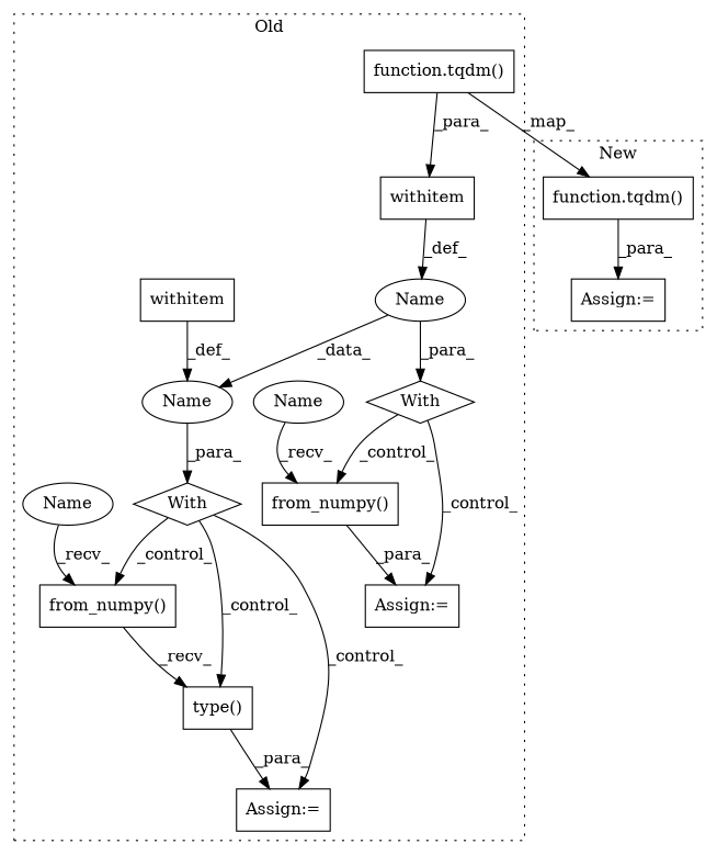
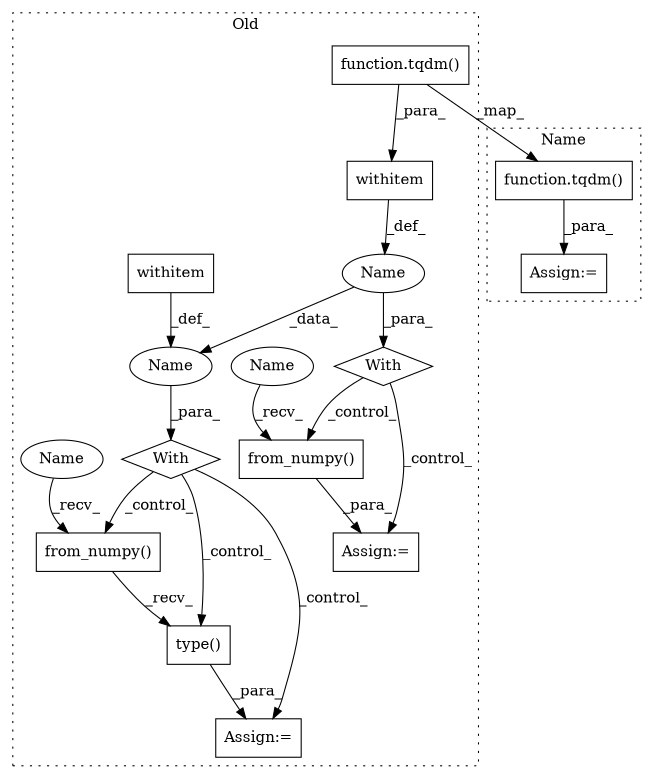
  digraph {
    node [a=75 l=4 s=565 shape=box]
    n1 [l=85 label="function.tqdm()"]
    n2 [a=39 l="5,104" label=With s="3567,3576" shape=diamond]
    n3 [a=49 label=withitem s=3572]
    n4 [a=39 l="5,99" label=With s="560,569" shape=diamond]
    n5 [a=49 label=withitem]
    n6 [a=87 label=Name s=3666 shape=ellipse]
    n7 [a=68 label="Assign:=" s=4014]
    n8 [a=87 label=Name s=654 shape=ellipse]
    n9 [a=68 l=6 label="Assign:=" s=865]
    n10 [l="17,1" label="from_numpy()" s="4018,4041"]
    n11 [l="17,1" label="from_numpy()" s="871,892"]
    n12 [l="30,1" label="type()" s="4018,4065"]
    n13 [a=87 l=5 label=Name s=871 shape=ellipse]
    n14 [a=87 l=5 label=Name s=4018 shape=ellipse]
    n15 [l=85 label="function.tqdm()" s=628]
    n16 [a=68 l=3 label="Assign:=" s=625]
    subgraph cluster_1 {
      label=Old
      style=dotted
      n1
      n2
      n3
      n4
      n5
      n6
      n7
      n8
      n9
      n10
      n11
      n12
      n13
      n14
    }
    subgraph cluster_2 {
-     label=New
+     label=Name
      style=dotted
      n15
      n16
    }
    n1 -> n5 [label=_para_]
    n1 -> n15 [label=_map_]
    n2 -> n7 [label=_control_]
    n2 -> n10 [label=_control_]
    n2 -> n12 [label=_control_]
    n3 -> n6 [label=_def_]
    n4 -> n9 [label=_control_]
    n4 -> n11 [label=_control_]
    n5 -> n8 [label=_def_]
    n6 -> n2 [label=_para_]
    n8 -> n4 [label=_para_]
    n8 -> n6 [label=_data_]
    n10 -> n12 [label=_recv_]
    n11 -> n9 [label=_para_]
    n12 -> n7 [label=_para_]
    n13 -> n11 [label=_recv_]
    n14 -> n10 [label=_recv_]
    n15 -> n16 [label=_para_]
  }
